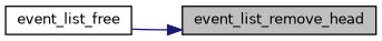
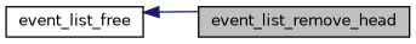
  digraph {
    rankdir=RL
    node [color=black fontname=Helvetica fontsize=10 shape=record style=filled]
    n1 [fillcolor=grey75 fontcolor=black height=0.2 label=event_list_remove_head width=0.4]
    n2 [fillcolor=white height=0.2 label=event_list_free width=0.4]
-   n1 -> n2 [color=midnightblue dir=back fontname=Helvetica fontsize=10 labelfontname=Helvetica labelfontsize=10 style=solid]
+   n2 -> n1 [color=midnightblue dir=back fontname=Helvetica fontsize=10 labelfontname=Helvetica labelfontsize=10 style=solid]
  }
